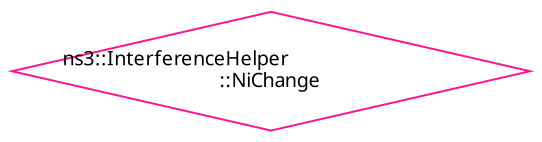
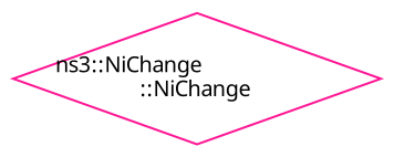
  digraph {
    rankdir=LR
    fontname="Noto Sans"
-   n1 [color=deeppink fillcolor=white fontname="Noto Sans" fontsize=10 height=0.2 label="ns3::InterferenceHelper\l::NiChange" shape=diamond style=filled width=0.4]
+   n1 [color=deeppink fillcolor=white fontname="Noto Sans" fontsize=10 height=0.2 label="ns3::NiChange\l::NiChange" shape=diamond style=filled width=0.4]
  }
